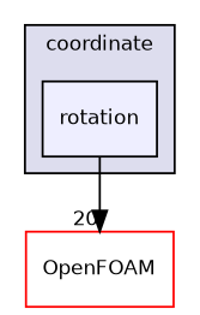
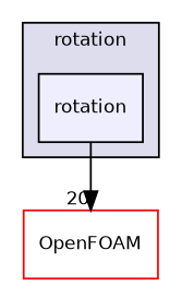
  digraph {
    compound=true
    node [fontname=Helvetica fontsize=10 shape=box]
    n1 [fillcolor="#eeeeff" label=rotation pencolor=black style=filled]
    n2 [color=red label=OpenFOAM]
    subgraph cluster_1 {
      bgcolor="#ddddee"
      fontname=Helvetica
      fontsize=10
-     label=coordinate
+     label=rotation
      pencolor=black
      n1
    }
    n1 -> n2 [headlabel=20 labeldistance=1.5 labelfontname=Helvetica labelfontsize=10]
  }
